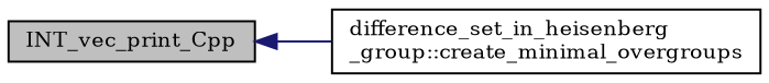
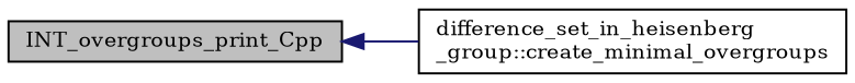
  digraph {
    rankdir=LR
    fontname="DejaVu Serif"
    node [color=black fontname="DejaVu Serif" fontsize=10 shape=record style=filled]
-   n1 [fillcolor=grey75 fontcolor=black height=0.2 label=INT_vec_print_Cpp width=0.4]
+   n1 [fillcolor=grey75 fontcolor=black height=0.2 label=INT_overgroups_print_Cpp width=0.4]
    n2 [fillcolor=white height=0.2 label="difference_set_in_heisenberg\l_group::create_minimal_overgroups" width=0.4]
    n1 -> n2 [color=midnightblue dir=back fontname="DejaVu Serif" fontsize=10 labelfontname=Helvetica labelfontsize=10 style=solid]
  }
